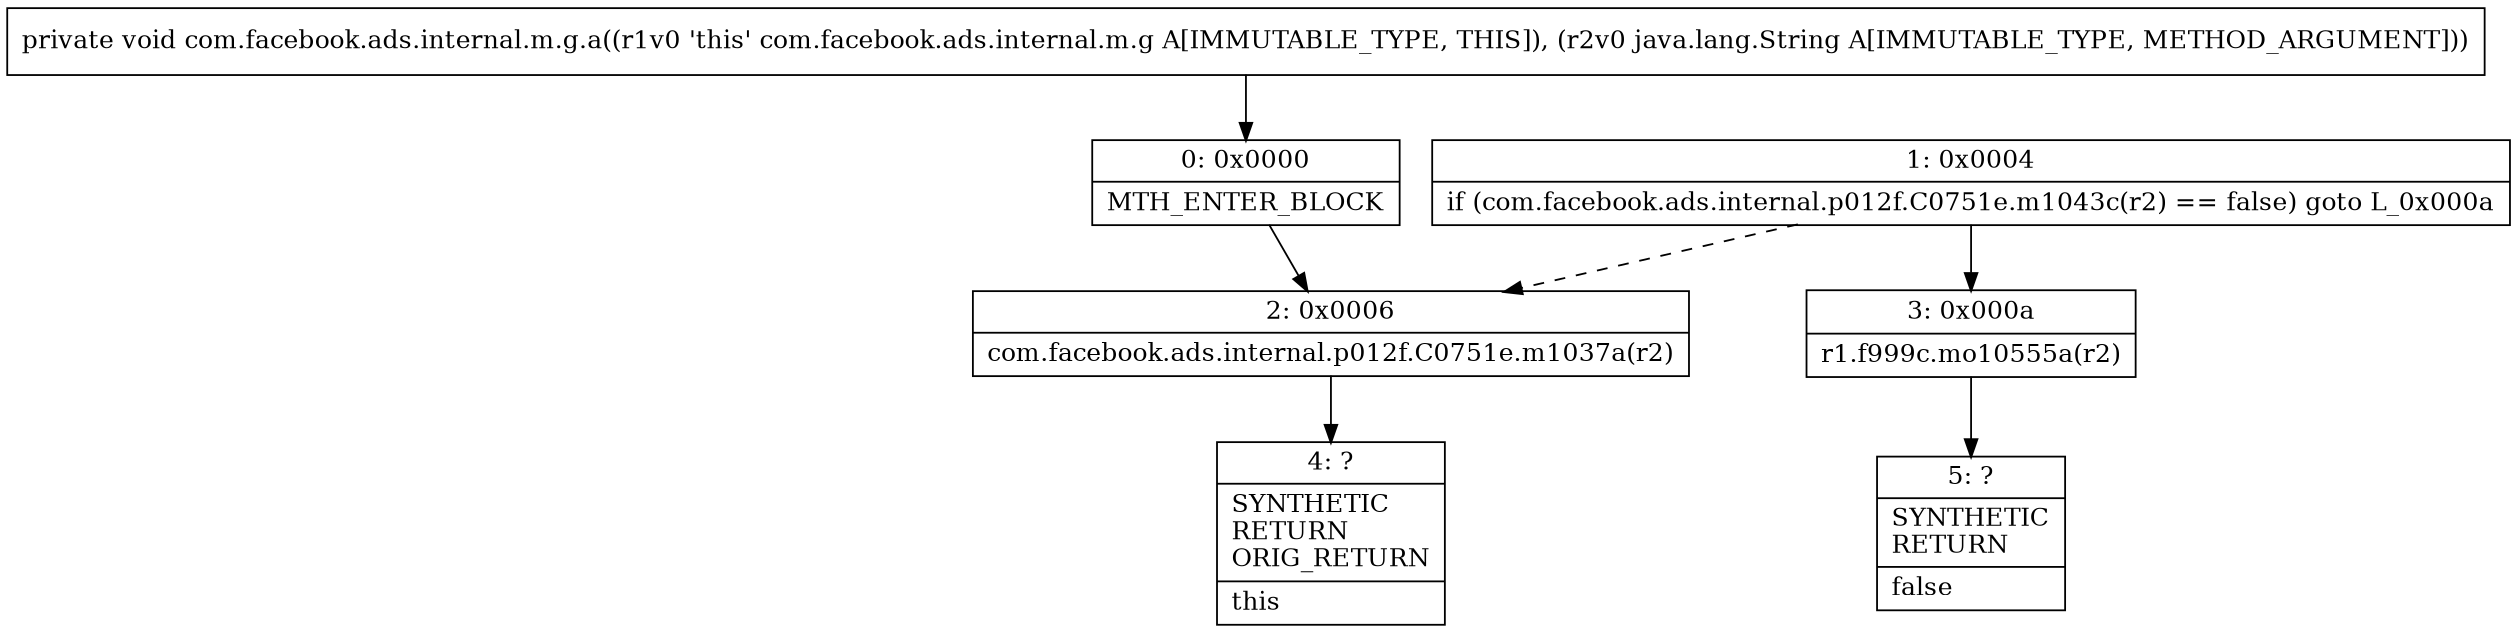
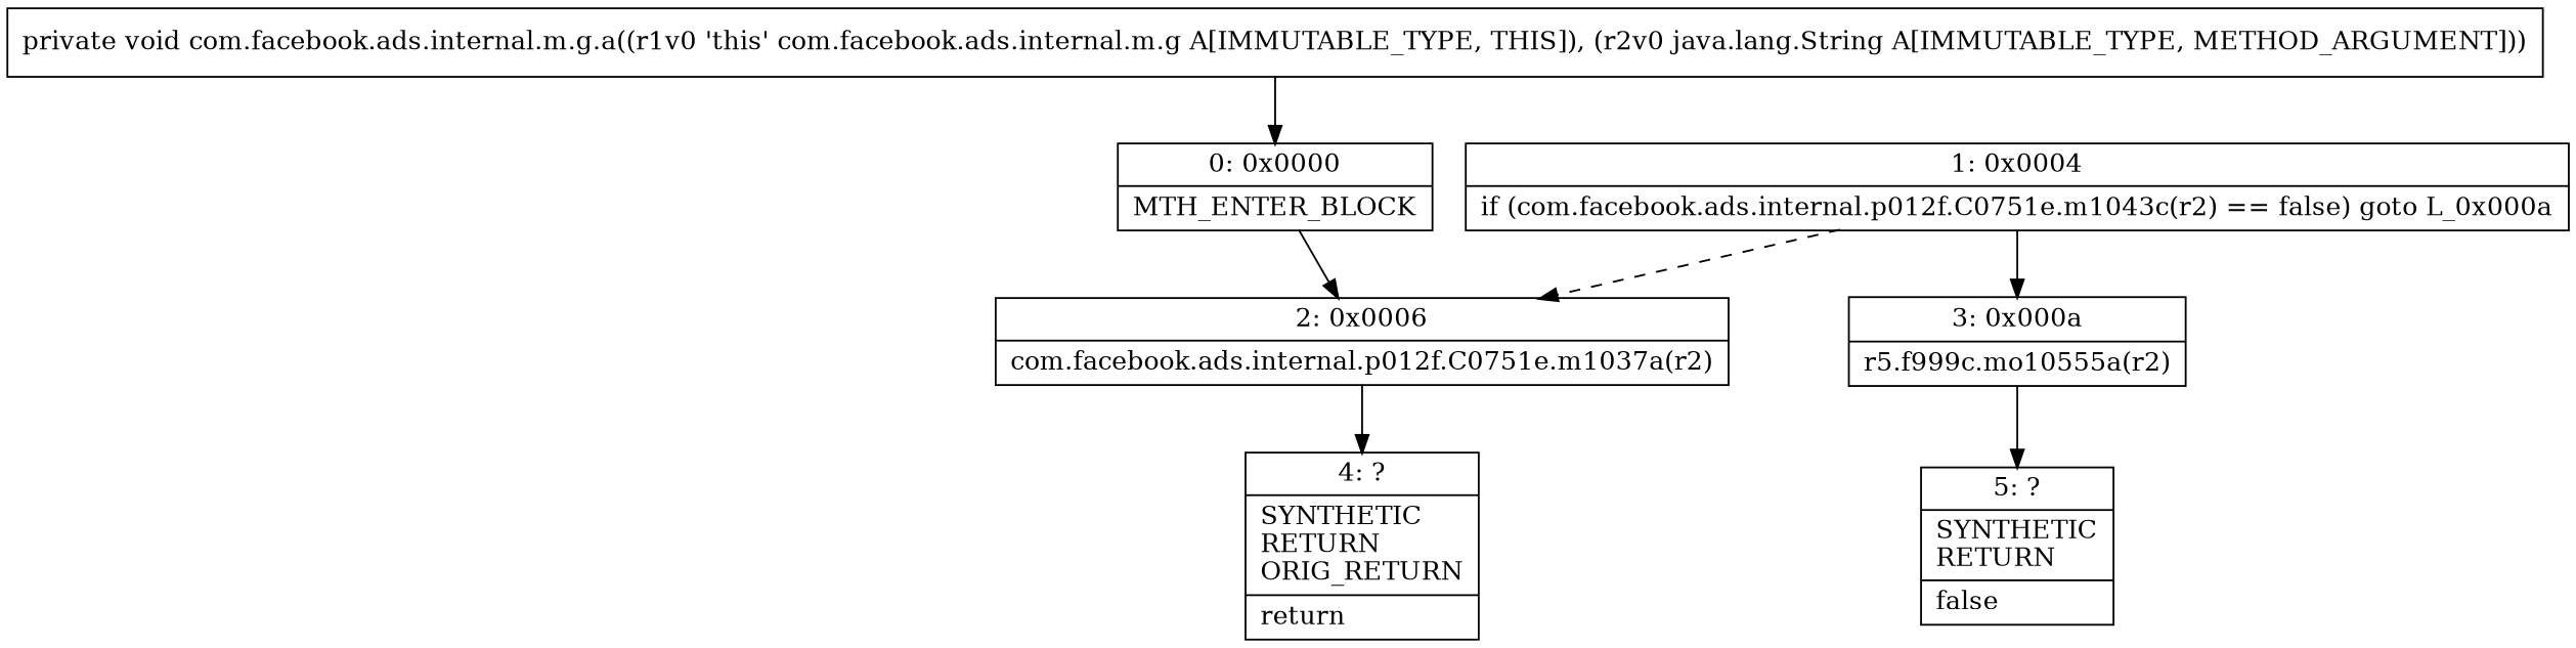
  digraph {
    node [shape=record]
    n1 [label="{0\:\ 0x0000|MTH_ENTER_BLOCK\l}"]
    n2 [label="{2\:\ 0x0006|com.facebook.ads.internal.p012f.C0751e.m1037a(r2)\l}"]
    n3 [label="{1\:\ 0x0004|if (com.facebook.ads.internal.p012f.C0751e.m1043c(r2) == false) goto L_0x000a\l}"]
-   n4 [label="{3\:\ 0x000a|r1.f999c.mo10555a(r2)\l}"]
-   n5 [label="{4\:\ ?|SYNTHETIC\lRETURN\lORIG_RETURN\l|this\l}"]
+   n4 [label="{3\:\ 0x000a|r5.f999c.mo10555a(r2)\l}"]
+   n5 [label="{4\:\ ?|SYNTHETIC\lRETURN\lORIG_RETURN\l|return\l}"]
    n6 [label="{5\:\ ?|SYNTHETIC\lRETURN\l|false\l}"]
    n7 [label="{private void com.facebook.ads.internal.m.g.a((r1v0 'this' com.facebook.ads.internal.m.g A[IMMUTABLE_TYPE, THIS]), (r2v0 java.lang.String A[IMMUTABLE_TYPE, METHOD_ARGUMENT])) }"]
    n1 -> n2
    n2 -> n5
    n3 -> n2 [style=dashed]
    n3 -> n4
    n4 -> n6
    n7 -> n1
  }
